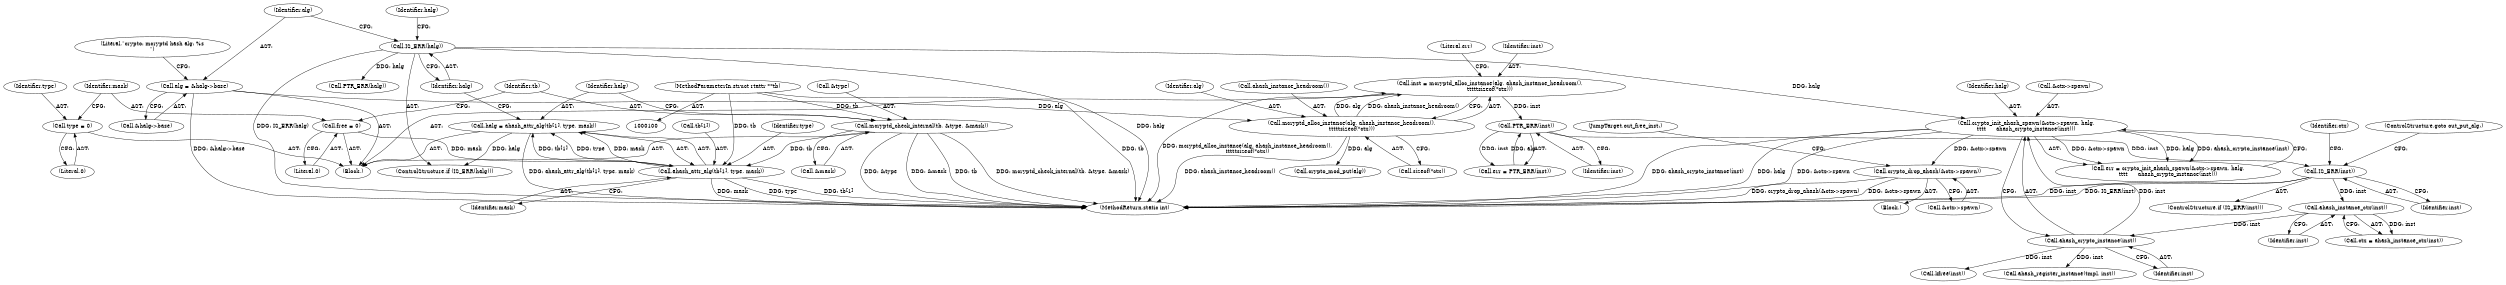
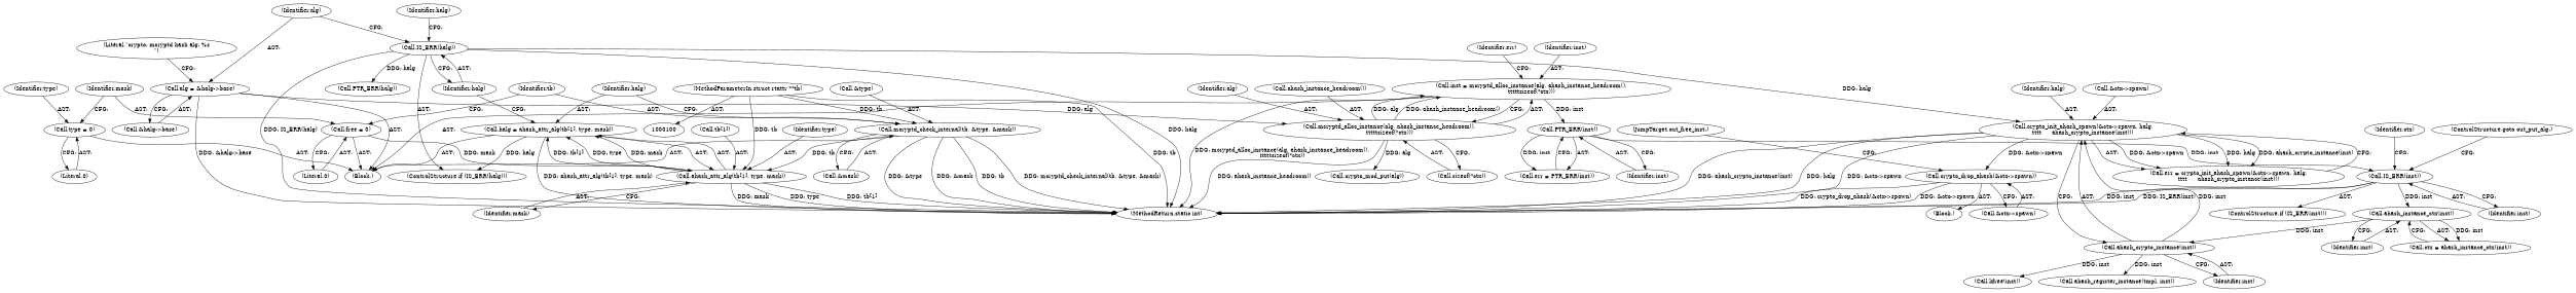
  digraph {
    n1 [label="(Call,crypto_drop_ahash(&ctx->spawn))"]
    n2 [label="(Block,)"]
    n3 [label="(MethodReturn,static int)"]
    n4 [label="(Call,&ctx->spawn)"]
    n5 [label="(Call,crypto_init_ahash_spawn(&ctx->spawn, halg,\n\t\t\t\t      ahash_crypto_instance(inst)))"]
    n6 [label="(Call,ahash_crypto_instance(inst))"]
    n7 [label="(Call,err = crypto_init_ahash_spawn(&ctx->spawn, halg,\n\t\t\t\t      ahash_crypto_instance(inst)))"]
    n8 [label="(Call,kfree(inst))"]
    n9 [label="(Call,ahash_register_instance(tmpl, inst))"]
    n10 [label="(Identifier,inst)"]
    n11 [label="(Call,IS_ERR(halg))"]
    n12 [label="(ControlStructure,if (IS_ERR(halg)))"]
    n13 [label="(Call,PTR_ERR(halg))"]
    n14 [label="(Identifier,halg)"]
    n15 [label="(Call,halg = ahash_attr_alg(tb[1], type, mask))"]
    n16 [label="(Call,ahash_attr_alg(tb[1], type, mask))"]
    n17 [label="(Block,)"]
    n18 [label="(Identifier,mask)"]
    n19 [label="(Call,mcryptd_check_internal(tb, &type, &mask))"]
    n20 [label="(Call,&mask)"]
    n21 [label="(MethodParameterIn,struct rtattr **tb)"]
    1000100
    n23 [label="(Call,type = 0)"]
    n24 [label="(Literal,0)"]
    n25 [label="(Call,free = 0)"]
    n26 [label="(Literal,0)"]
    n27 [label="(Call,ahash_instance_ctx(inst))"]
    n28 [label="(Identifier,inst)"]
    n29 [label="(Call,ctx = ahash_instance_ctx(inst))"]
    n30 [label="(Call,IS_ERR(inst))"]
    n31 [label="(Identifier,inst)"]
    n32 [label="(ControlStructure,if (IS_ERR(inst)))"]
    n33 [label="(Call,PTR_ERR(inst))"]
    n34 [label="(Identifier,inst)"]
    n35 [label="(Call,err = PTR_ERR(inst))"]
    n36 [label="(Call,inst = mcryptd_alloc_instance(alg, ahash_instance_headroom(),\n\t\t\t\t\tsizeof(*ctx)))"]
    n37 [label="(Call,mcryptd_alloc_instance(alg, ahash_instance_headroom(),\n\t\t\t\t\tsizeof(*ctx)))"]
    n38 [label="(Call,sizeof(*ctx))"]
    n39 [label="(Call,crypto_mod_put(alg))"]
    n40 [label="(Call,alg = &halg->base)"]
    n41 [label="(Call,&halg->base)"]
    n42 [label="(Identifier,tb)"]
    n43 [label="(Identifier,alg)"]
    n44 [label="(Call,&type)"]
    n45 [label="(Identifier,ctx)"]
    n46 [label="(Identifier,alg)"]
    n47 [label="(Literal,\"crypto: mcryptd hash alg: %s\n\")"]
    n48 [label="(Identifier,halg)"]
    n49 [label="(Identifier,halg)"]
    n50 [label="(Call,&ctx->spawn)"]
    n51 [label="(JumpTarget,out_free_inst:)"]
    n52 [label="(Call,ahash_instance_headroom())"]
    n53 [label="(Identifier,inst)"]
    n54 [label="(Identifier,halg)"]
    n55 [label="(ControlStructure,goto out_put_alg;)"]
    n56 [label="(Call,tb[1])"]
    n57 [label="(Identifier,mask)"]
-   n58 [label="(Literal,err)"]
+   n58 [label="(Identifier,err)"]
    n59 [label="(Identifier,type)"]
    n60 [label="(Identifier,type)"]
    n1 -> n2 [label="AST: "]
    n1 -> n3 [label="DDG: &ctx->spawn"]
    n1 -> n3 [label="DDG: crypto_drop_ahash(&ctx->spawn)"]
    n1 -> n4 [label="CFG: "]
    n4 -> n1 [label="AST: "]
    n5 -> n1 [label="DDG: &ctx->spawn"]
    n5 -> n3 [label="DDG: ahash_crypto_instance(inst)"]
    n5 -> n3 [label="DDG: halg"]
    n5 -> n3 [label="DDG: &ctx->spawn"]
    n5 -> n6 [label="CFG: "]
    n5 -> n7 [label="AST: "]
    n5 -> n7 [label="DDG: &ctx->spawn"]
    n5 -> n7 [label="DDG: halg"]
    n5 -> n7 [label="DDG: ahash_crypto_instance(inst)"]
    n6 -> n5 [label="AST: "]
    n6 -> n5 [label="DDG: inst"]
    n6 -> n8 [label="DDG: inst"]
    n6 -> n9 [label="DDG: inst"]
    n6 -> n10 [label="CFG: "]
    n7 -> n5 [label="CFG: "]
    n10 -> n6 [label="AST: "]
    n11 -> n3 [label="DDG: halg"]
    n11 -> n3 [label="DDG: IS_ERR(halg)"]
    n11 -> n5 [label="DDG: halg"]
    n11 -> n12 [label="AST: "]
    n11 -> n13 [label="DDG: halg"]
    n11 -> n14 [label="CFG: "]
    n14 -> n11 [label="AST: "]
    n14 -> n15 [label="CFG: "]
    n15 -> n3 [label="DDG: ahash_attr_alg(tb[1], type, mask)"]
    n15 -> n12 [label="DDG: halg"]
    n15 -> n16 [label="AST: "]
    n15 -> n17 [label="AST: "]
    n16 -> n3 [label="DDG: type"]
    n16 -> n3 [label="DDG: tb[1]"]
    n16 -> n3 [label="DDG: mask"]
    n16 -> n15 [label="AST: "]
    n16 -> n15 [label="DDG: tb[1]"]
    n16 -> n15 [label="DDG: type"]
    n16 -> n15 [label="DDG: mask"]
    n16 -> n18 [label="CFG: "]
    n18 -> n16 [label="AST: "]
    n19 -> n3 [label="DDG: mcryptd_check_internal(tb, &type, &mask)"]
    n19 -> n3 [label="DDG: &type"]
    n19 -> n3 [label="DDG: &mask"]
    n19 -> n3 [label="DDG: tb"]
    n19 -> n16 [label="DDG: tb"]
    n19 -> n17 [label="AST: "]
    n19 -> n20 [label="CFG: "]
    n20 -> n19 [label="AST: "]
    n21 -> n3 [label="DDG: tb"]
    n21 -> n16 [label="DDG: tb"]
    n21 -> n19 [label="DDG: tb"]
    n21 -> 1000100 [label="AST: "]
    n23 -> n17 [label="AST: "]
    n23 -> n24 [label="CFG: "]
    n24 -> n23 [label="AST: "]
    n25 -> n16 [label="DDG: mask"]
    n25 -> n17 [label="AST: "]
    n25 -> n26 [label="CFG: "]
    n26 -> n25 [label="AST: "]
    n27 -> n6 [label="DDG: inst"]
    n27 -> n28 [label="CFG: "]
    n27 -> n29 [label="AST: "]
    n27 -> n29 [label="DDG: inst"]
    n28 -> n27 [label="AST: "]
    n29 -> n27 [label="CFG: "]
    n30 -> n3 [label="DDG: inst"]
    n30 -> n3 [label="DDG: IS_ERR(inst)"]
    n30 -> n27 [label="DDG: inst"]
    n30 -> n31 [label="CFG: "]
    n30 -> n32 [label="AST: "]
    n31 -> n30 [label="AST: "]
    n33 -> n30 [label="DDG: inst"]
    n33 -> n34 [label="CFG: "]
    n33 -> n35 [label="AST: "]
    n33 -> n35 [label="DDG: inst"]
    n34 -> n33 [label="AST: "]
-   n35 -> n33 [label="DDG: alg"]
+   n35 -> n33 [label="CFG: "]
    n36 -> n3 [label="DDG: mcryptd_alloc_instance(alg, ahash_instance_headroom(),\n\t\t\t\t\tsizeof(*ctx))"]
    n36 -> n17 [label="AST: "]
    n36 -> n33 [label="DDG: inst"]
    n36 -> n37 [label="CFG: "]
    n37 -> n3 [label="DDG: ahash_instance_headroom()"]
    n37 -> n36 [label="AST: "]
    n37 -> n36 [label="DDG: alg"]
    n37 -> n36 [label="DDG: ahash_instance_headroom()"]
    n37 -> n38 [label="CFG: "]
    n37 -> n39 [label="DDG: alg"]
    n38 -> n37 [label="AST: "]
    n40 -> n3 [label="DDG: &halg->base"]
    n40 -> n17 [label="AST: "]
    n40 -> n37 [label="DDG: alg"]
    n40 -> n41 [label="CFG: "]
    n41 -> n40 [label="AST: "]
    n42 -> n19 [label="AST: "]
    n42 -> n25 [label="CFG: "]
    n43 -> n11 [label="CFG: "]
    n43 -> n40 [label="AST: "]
    n44 -> n19 [label="AST: "]
    n45 -> n30 [label="CFG: "]
    n46 -> n37 [label="AST: "]
    n47 -> n40 [label="CFG: "]
    n48 -> n5 [label="AST: "]
    n49 -> n15 [label="AST: "]
    n49 -> n19 [label="CFG: "]
    n50 -> n5 [label="AST: "]
    n51 -> n1 [label="CFG: "]
    n52 -> n37 [label="AST: "]
    n53 -> n36 [label="AST: "]
    n54 -> n11 [label="CFG: "]
    n55 -> n30 [label="CFG: "]
    n56 -> n16 [label="AST: "]
    n57 -> n23 [label="CFG: "]
    n57 -> n25 [label="AST: "]
    n58 -> n36 [label="CFG: "]
    n59 -> n16 [label="AST: "]
    n60 -> n23 [label="AST: "]
  }
